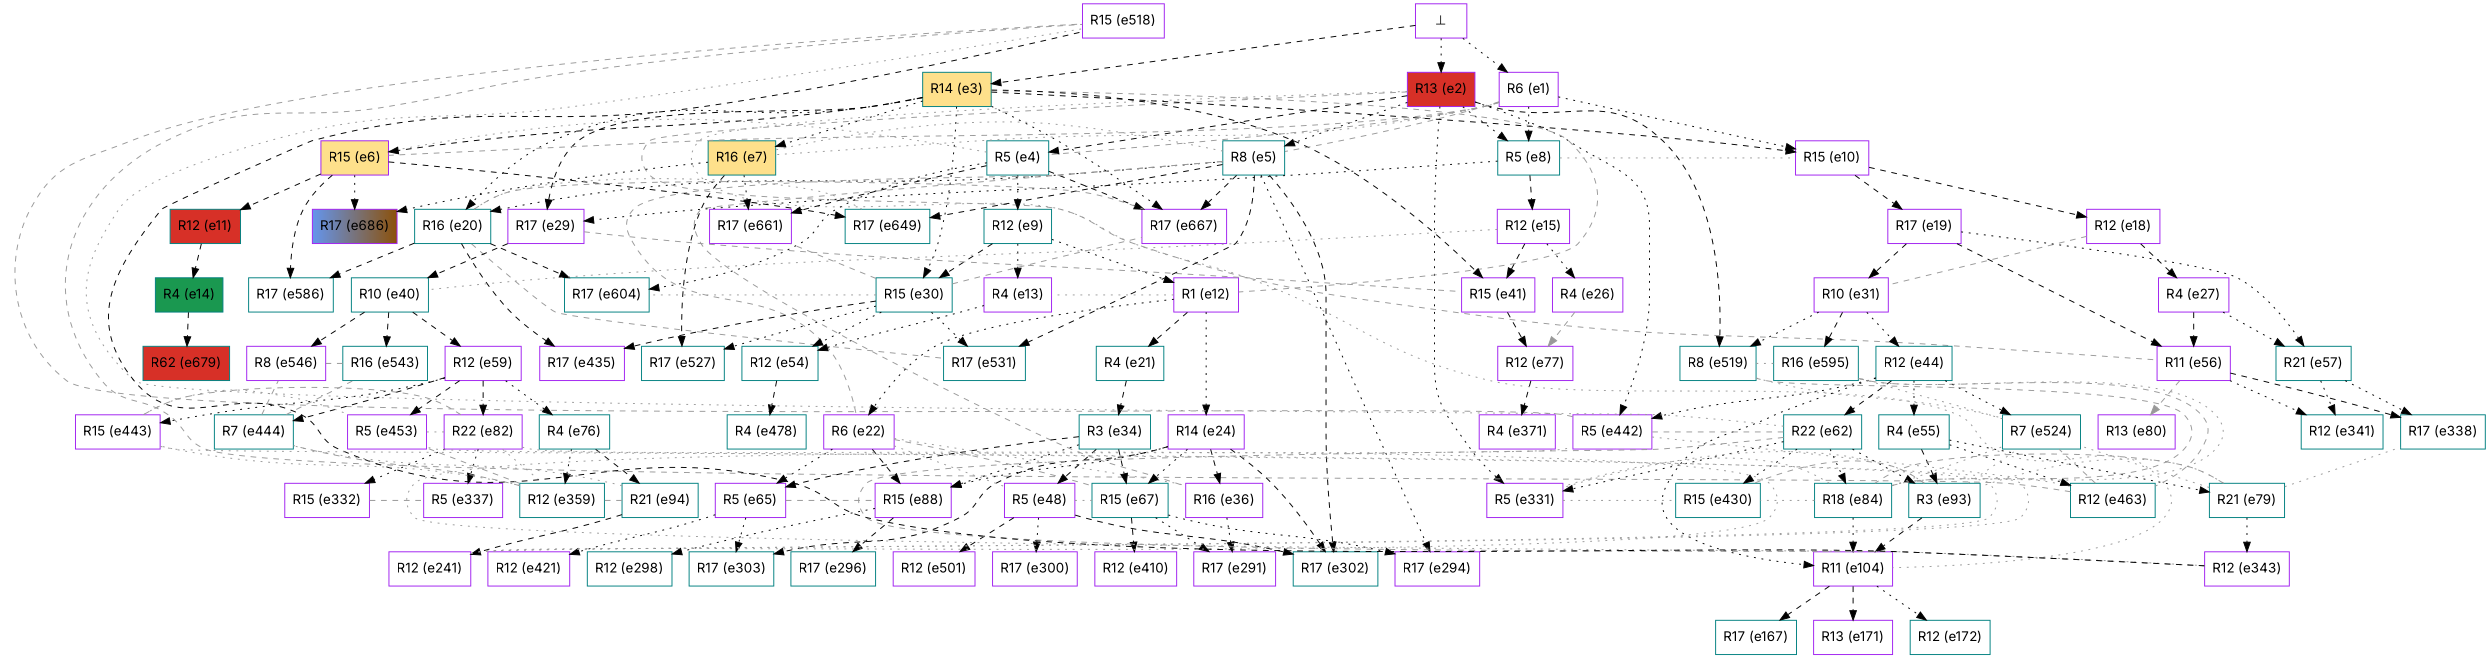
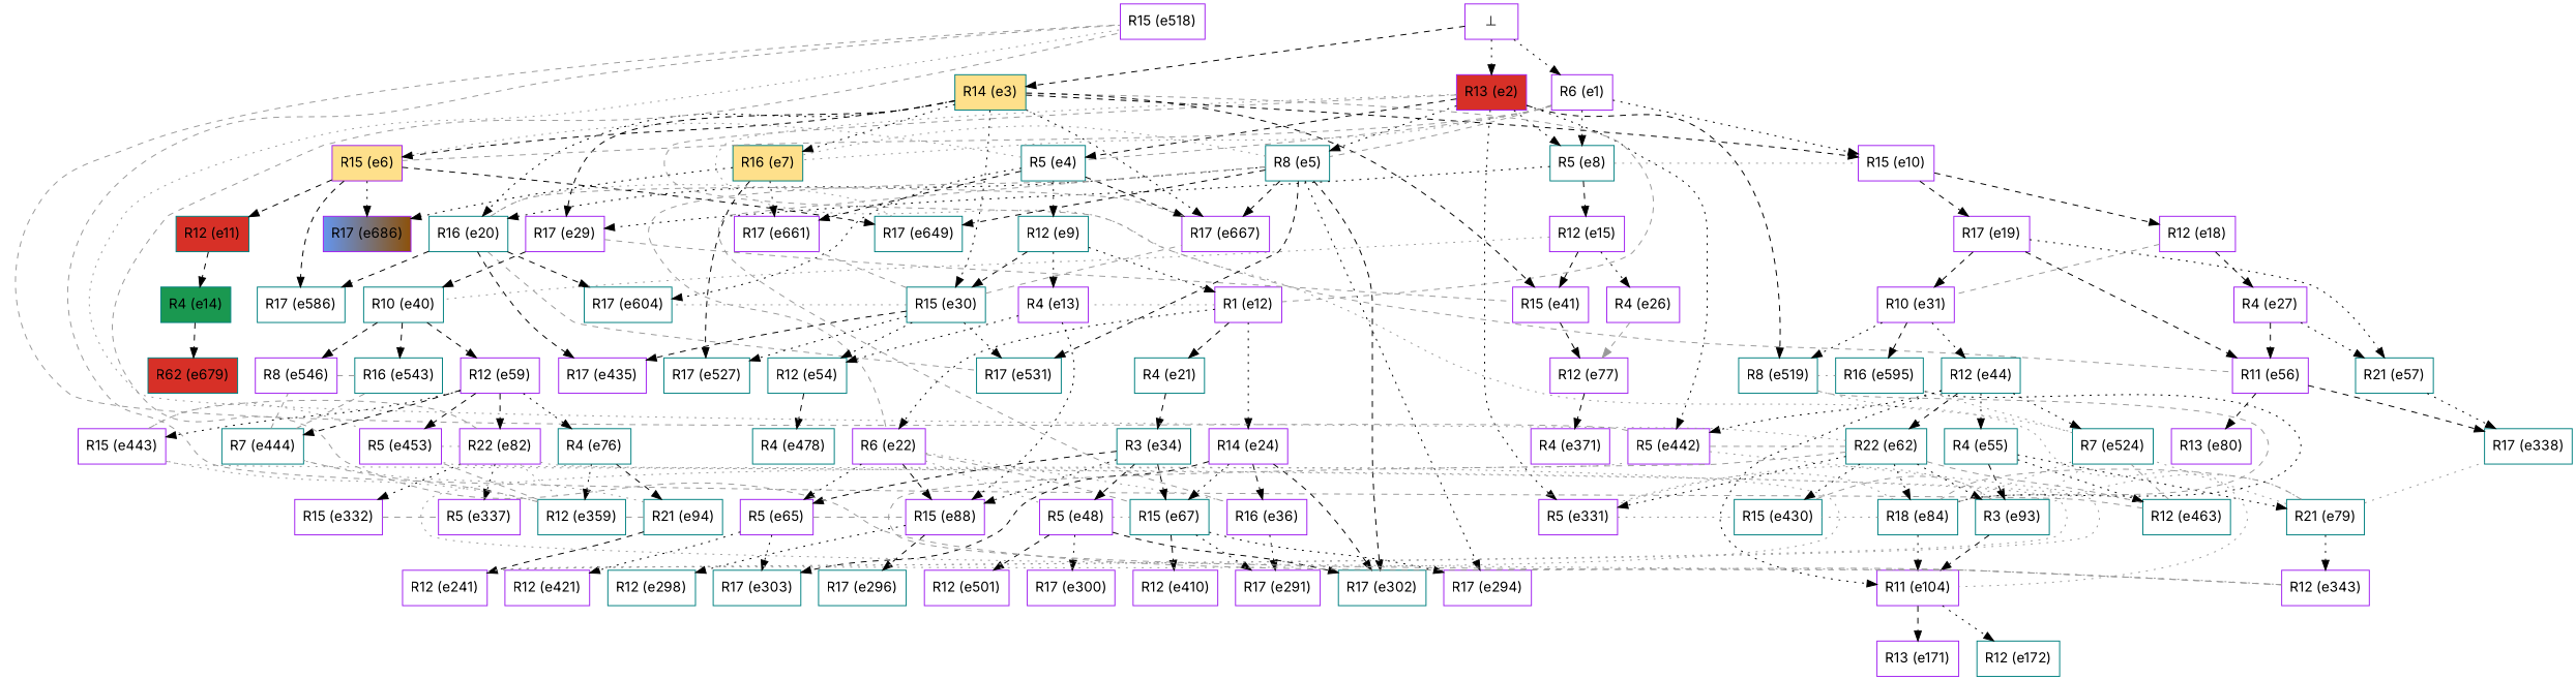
  digraph {
    fontname=Inter
    node [color=purple fillcolor="white:white" fontname=Inter shape=box style=filled]
    edge [fontname=Inter style=dotted]
    n1 [fillcolor="#d73027:#d73027" label="R13 (e2)"]
    n2 [color=teal label="R5 (e4)"]
    n3 [color=teal label="R8 (e5)"]
    n4 [color=teal label="R5 (e8)"]
    n5 [label="R11 (e56)"]
    n6 [label="R11 (e104)"]
    n7 [label="R5 (e331)"]
    n8 [label="R5 (e442)"]
    n9 [color=teal label="R8 (e519)"]
    n10 [fillcolor="#fee08b:#fee08b" label="R15 (e6)"]
    n11 [color=teal label="R12 (e9)"]
    n12 [color=teal label="R17 (e604)"]
    n13 [label="R17 (e661)"]
    n14 [label="R17 (e667)"]
    n15 [color=teal fillcolor="#fee08b:#fee08b" label="R16 (e7)"]
    n16 [color=teal label="R16 (e20)"]
    n17 [label="R6 (e22)"]
    n18 [label="R16 (e36)"]
    n19 [label="R17 (e294)"]
    n20 [color=teal label="R17 (e302)"]
    n21 [color=teal label="R17 (e531)"]
    n22 [color=teal label="R17 (e649)"]
    n23 [label="R15 (e10)"]
    n24 [label="R17 (e29)"]
    n25 [label="R12 (e15)"]
    n26 [label="R13 (e80)"]
    n27 [color=teal label="R17 (e338)"]
-   n28 [color=teal label="R12 (e341)"]
-   n29 [color=teal label="R17 (e167)"]
    n30 [label="R13 (e171)"]
    n31 [color=teal label="R12 (e172)"]
    n32 [color=teal label="R15 (e430)"]
    n33 [label="R15 (e518)"]
    n34 [color=teal label="R12 (e463)"]
    n35 [color=teal label="R16 (e595)"]
    n36 [color=teal label="R7 (e524)"]
    n37 [color=teal fillcolor="#d73027:#d73027" label="R12 (e11)"]
    n38 [color=teal label="R17 (e586)"]
    n39 [fillcolor="cornflowerblue:#8c510a" label="R17 (e686)"]
    n40 [label="R1 (e12)"]
    n41 [color=teal label="R15 (e30)"]
    n42 [label="R4 (e13)"]
    n43 [color=teal label="R17 (e527)"]
    n44 [label="R17 (e435)"]
    n45 [label="R5 (e48)"]
    n46 [label="R5 (e65)"]
    n47 [color=teal label="R15 (e67)"]
    n48 [label="R15 (e88)"]
    n49 [label="R17 (e291)"]
    n50 [color=teal fillcolor="#fee08b:#fee08b" label="R14 (e3)"]
    n51 [label="R15 (e41)"]
    n52 [label="R12 (e18)"]
    n53 [label="R17 (e19)"]
    n54 [color=teal label="R4 (e21)"]
    n55 [label="R14 (e24)"]
    n56 [color=teal label="R10 (e40)"]
    n57 [color=teal label="R12 (e54)"]
    n58 [label="R12 (e77)"]
    n59 [color=teal fillcolor="#1a9850:#1a9850" label="R4 (e14)"]
    n60 [label="R6 (e1)"]
    n61 [label="R4 (e26)"]
    n62 [label="R4 (e27)"]
    n63 [label="R10 (e31)"]
    n64 [color=teal label="R21 (e57)"]
    n65 [color=teal fillcolor="#d73027:#d73027" label="R62 (e679)"]
    n66 [color=teal label="R3 (e34)"]
    n67 [color=teal label="R17 (e303)"]
    n68 [color=teal label="R4 (e478)"]
    n69 [label="R12 (e59)"]
    n70 [color=teal label="R16 (e543)"]
    n71 [label="R8 (e546)"]
    n72 [color=teal label="R12 (e44)"]
    n73 [label="R17 (e300)"]
    n74 [label="R12 (e501)"]
    n75 [label="R12 (e421)"]
    n76 [label="R12 (e410)"]
    n77 [color=teal label="R17 (e296)"]
    n78 [color=teal label="R12 (e298)"]
    n79 [label="R4 (e371)"]
    n80 [color=teal label="R4 (e55)"]
    n81 [color=teal label="R22 (e62)"]
    n82 [color=teal label="R4 (e76)"]
    n83 [label="R22 (e82)"]
    n84 [label="R15 (e443)"]
    n85 [color=teal label="R7 (e444)"]
    n86 [label="R5 (e453)"]
    n87 [color=teal label="R21 (e79)"]
    n88 [color=teal label="R3 (e93)"]
    n89 [color=teal label="R18 (e84)"]
    n90 [label="R12 (e343)"]
    n91 [color=teal label="R21 (e94)"]
    n92 [color=teal label="R12 (e359)"]
    n93 [label="R12 (e241)"]
    n94 [label="R15 (e332)"]
    n95 [label="R5 (e337)"]
    n96 [fillcolor=white label="⊥"]
    n1 -> n2 [style=dashed]
    n1 -> n3
    n1 -> n4
    n1 -> n5 [arrowhead=none color=gray60 constraint=false style=dashed]
    n1 -> n6 [arrowhead=none color=gray60 constraint=false]
    n1 -> n7
    n1 -> n8
    n1 -> n9 [style=dashed]
    n2 -> n10 [arrowhead=none color=gray60 constraint=false]
    n2 -> n11
    n2 -> n12
    n2 -> n13 [style=dashed]
    n2 -> n14 [style=dashed]
    n3 -> n14 [style=dashed]
    n3 -> n15 [arrowhead=none color=gray60 constraint=false]
    n3 -> n16
    n3 -> n17 [arrowhead=none color=gray60 constraint=false style=dashed]
    n3 -> n18 [arrowhead=none color=gray60 constraint=false style=dashed]
    n3 -> n19
    n3 -> n20 [style=dashed]
    n3 -> n21 [style=dashed]
    n3 -> n22 [style=dashed]
    n4 -> n23 [arrowhead=none color=gray60 constraint=false]
    n4 -> n24
    n4 -> n25 [style=dashed]
-   n5 -> n26 [style=dashed color=gray60]
+   n5 -> n26 [style=dashed]
    n5 -> n27 [style=dashed]
-   n5 -> n28
-   n6 -> n29 [style=dashed]
    n6 -> n30 [style=dashed]
    n6 -> n31
    n7 -> n32 [arrowhead=none color=gray60 constraint=false]
    n8 -> n33 [arrowhead=none color=gray60 constraint=false style=dashed]
    n8 -> n34 [arrowhead=none color=gray60 constraint=false]
    n9 -> n35 [arrowhead=none color=gray60 constraint=false]
    n9 -> n36 [arrowhead=none color=gray60 constraint=false]
    n10 -> n22 [style=dashed]
    n10 -> n37 [style=dashed]
    n10 -> n38 [style=dashed]
    n10 -> n39
    n11 -> n40
    n11 -> n41 [style=dashed]
    n11 -> n42
    n15 -> n13
    n15 -> n39
    n15 -> n43 [style=dashed]
    n16 -> n12 [style=dashed]
    n16 -> n14 [arrowhead=none color=gray60 constraint=false style=dashed]
    n16 -> n21 [arrowhead=none color=gray60 constraint=false style=dashed]
    n16 -> n22 [arrowhead=none color=gray60 constraint=false]
    n16 -> n38 [style=dashed]
    n16 -> n44 [style=dashed]
    n17 -> n18 [arrowhead=none color=gray60 constraint=false]
    n17 -> n45 [arrowhead=none color=gray60 constraint=false]
    n17 -> n46
    n17 -> n47 [arrowhead=none color=gray60 constraint=false style=dashed]
    n17 -> n48 [style=dashed]
    n18 -> n49
    n23 -> n52 [style=dashed]
    n23 -> n53 [style=dashed]
    n24 -> n51 [arrowhead=none color=gray60 constraint=false style=dashed]
    n24 -> n56 [style=dashed]
    n25 -> n51 [style=dashed]
    n25 -> n56 [arrowhead=none color=gray60 constraint=false]
    n25 -> n61
    n34 -> n33 [arrowhead=none color=gray60 constraint=false style=dashed]
    n34 -> n36 [arrowhead=none color=gray60 constraint=false style=dashed]
    n36 -> n35 [arrowhead=none color=gray60 constraint=false]
    n37 -> n59 [style=dashed]
    n40 -> n17
    n40 -> n42 [arrowhead=none color=gray60 constraint=false]
    n40 -> n54 [style=dashed]
    n40 -> n55
    n41 -> n12 [arrowhead=none color=gray60 constraint=false]
    n41 -> n13 [arrowhead=none color=gray60 constraint=false style=dashed]
    n41 -> n14 [arrowhead=none color=gray60 constraint=false style=dashed]
    n41 -> n21
    n41 -> n43
    n41 -> n44 [style=dashed]
    n41 -> n57
    n42 -> n57
    n45 -> n20 [style=dashed]
    n45 -> n47 [arrowhead=none color=gray60 constraint=false]
    n45 -> n73
    n45 -> n74 [style=dashed]
    n46 -> n48 [arrowhead=none color=gray60 constraint=false style=dashed]
    n46 -> n67
    n46 -> n75
    n47 -> n19
    n47 -> n49
    n47 -> n76 [style=dashed]
    n48 -> n77 [style=dashed]
    n48 -> n78
    n50 -> n10 [style=dashed]
    n50 -> n14
    n50 -> n15
    n50 -> n16
    n50 -> n23 [style=dashed]
    n50 -> n24 [style=dashed]
    n50 -> n40 [arrowhead=none color=gray60 constraint=false style=dashed]
    n50 -> n41
    n50 -> n51 [style=dashed]
    n51 -> n58 [style=dashed]
    n52 -> n62 [style=dashed]
    n52 -> n63 [arrowhead=none color=gray60 constraint=false style=dashed]
    n53 -> n5 [style=dashed]
    n53 -> n63 [style=dashed]
    n53 -> n64
    n54 -> n66 [style=dashed]
    n55 -> n18 [style=dashed]
    n55 -> n20 [style=dashed]
    n55 -> n47
-   n55 -> n48
+   n42 -> n48
    n55 -> n67 [style=dashed]
    n56 -> n69 [style=dashed]
    n56 -> n70 [style=dashed]
    n56 -> n71 [style=dashed]
    n57 -> n68 [style=dashed]
    n58 -> n79 [style=dashed]
    n59 -> n65 [style=dashed]
    n60 -> n2 [arrowhead=none color=gray60 constraint=false style=dashed]
    n60 -> n3 [arrowhead=none color=gray60 constraint=false style=dashed]
    n60 -> n4
    n60 -> n10 [arrowhead=none color=gray60 constraint=false style=dashed]
    n60 -> n15 [arrowhead=none color=gray60 constraint=false]
    n60 -> n23
    n61 -> n58 [color=gray60 style=dashed]
    n62 -> n5 [style=dashed]
    n62 -> n64
    n63 -> n9
    n63 -> n35 [style=dashed]
    n63 -> n72
    n64 -> n27
-   n64 -> n28
    n66 -> n45 [style=dashed]
    n66 -> n46 [style=dashed]
    n66 -> n47 [style=dashed]
    n66 -> n48
    n69 -> n82
    n69 -> n83 [style=dashed]
    n69 -> n84
    n69 -> n85 [style=dashed]
    n69 -> n86 [style=dashed]
    n70 -> n71 [arrowhead=none color=gray60 constraint=false style=dashed]
    n72 -> n6
    n72 -> n8
    n72 -> n36
    n72 -> n80
    n72 -> n81 [style=dashed]
    n80 -> n34
    n80 -> n87
    n80 -> n88 [style=dashed]
    n81 -> n7
    n81 -> n8 [arrowhead=none color=gray60 constraint=false style=dashed]
    n81 -> n32
    n81 -> n33 [arrowhead=none color=gray60 constraint=false]
-   n35 -> n34 [arrowhead=none color=gray60 constraint=false style=dashed]
+   n81 -> n34 [arrowhead=none color=gray60 constraint=false style=dashed]
    n81 -> n88
    n81 -> n89
    n81 -> n90 [arrowhead=none color=gray60 constraint=false style=dashed]
    n82 -> n91 [style=dashed]
    n82 -> n92
    n83 -> n84 [arrowhead=none color=gray60 constraint=false style=dashed]
    n83 -> n86 [arrowhead=none color=gray60 constraint=false]
    n83 -> n92 [arrowhead=none color=gray60 constraint=false]
    n83 -> n93 [arrowhead=none color=gray60 constraint=false]
    n83 -> n94
    n83 -> n95
    n84 -> n86 [arrowhead=none color=gray60 constraint=false]
    n85 -> n70 [arrowhead=none color=gray60 constraint=false style=dashed]
    n85 -> n71 [arrowhead=none color=gray60 constraint=false style=dashed]
    n87 -> n27 [arrowhead=none color=gray60 constraint=false]
    n87 -> n36 [arrowhead=none color=gray60 constraint=false]
    n87 -> n88 [arrowhead=none color=gray60 constraint=false]
    n87 -> n89 [arrowhead=none color=gray60 constraint=false style=dashed]
    n87 -> n90
    n88 -> n6 [style=dashed]
    n88 -> n7 [arrowhead=none color=gray60 constraint=false]
    n88 -> n32 [arrowhead=none color=gray60 constraint=false style=dashed]
    n88 -> n36 [arrowhead=none color=gray60 constraint=false]
    n89 -> n6
    n89 -> n7 [arrowhead=none color=gray60 constraint=false]
    n89 -> n9 [arrowhead=none color=gray60 constraint=false style=dashed]
    n89 -> n32 [arrowhead=none color=gray60 constraint=false]
-   n89 -> n35 [arrowhead=none color=gray60 constraint=false]
+   n89 -> n35 [arrowhead=none color=black constraint=false]
    n89 -> n36 [arrowhead=none color=gray60 constraint=false]
    n90 -> n8 [arrowhead=none color=gray60 constraint=false]
-   n90 -> n33 [arrowhead=none color=black constraint=false style=dashed]
+   n90 -> n33 [arrowhead=none color=gray60 constraint=false style=dashed]
    n91 -> n85 [arrowhead=none color=gray60 constraint=false]
    n91 -> n92 [arrowhead=none color=gray60 constraint=false style=dashed]
    n91 -> n93 [style=dashed]
    n92 -> n84 [arrowhead=none color=gray60 constraint=false]
    n92 -> n85 [arrowhead=none color=gray60 constraint=false style=dashed]
    n92 -> n86 [arrowhead=none color=gray60 constraint=false style=dashed]
    n93 -> n84 [arrowhead=none color=gray60 constraint=false]
    n93 -> n86 [arrowhead=none color=gray60 constraint=false]
    n94 -> n95 [arrowhead=none color=gray60 constraint=false style=dashed]
    n96 -> n1
    n96 -> n50 [style=dashed]
    n96 -> n60
  }
